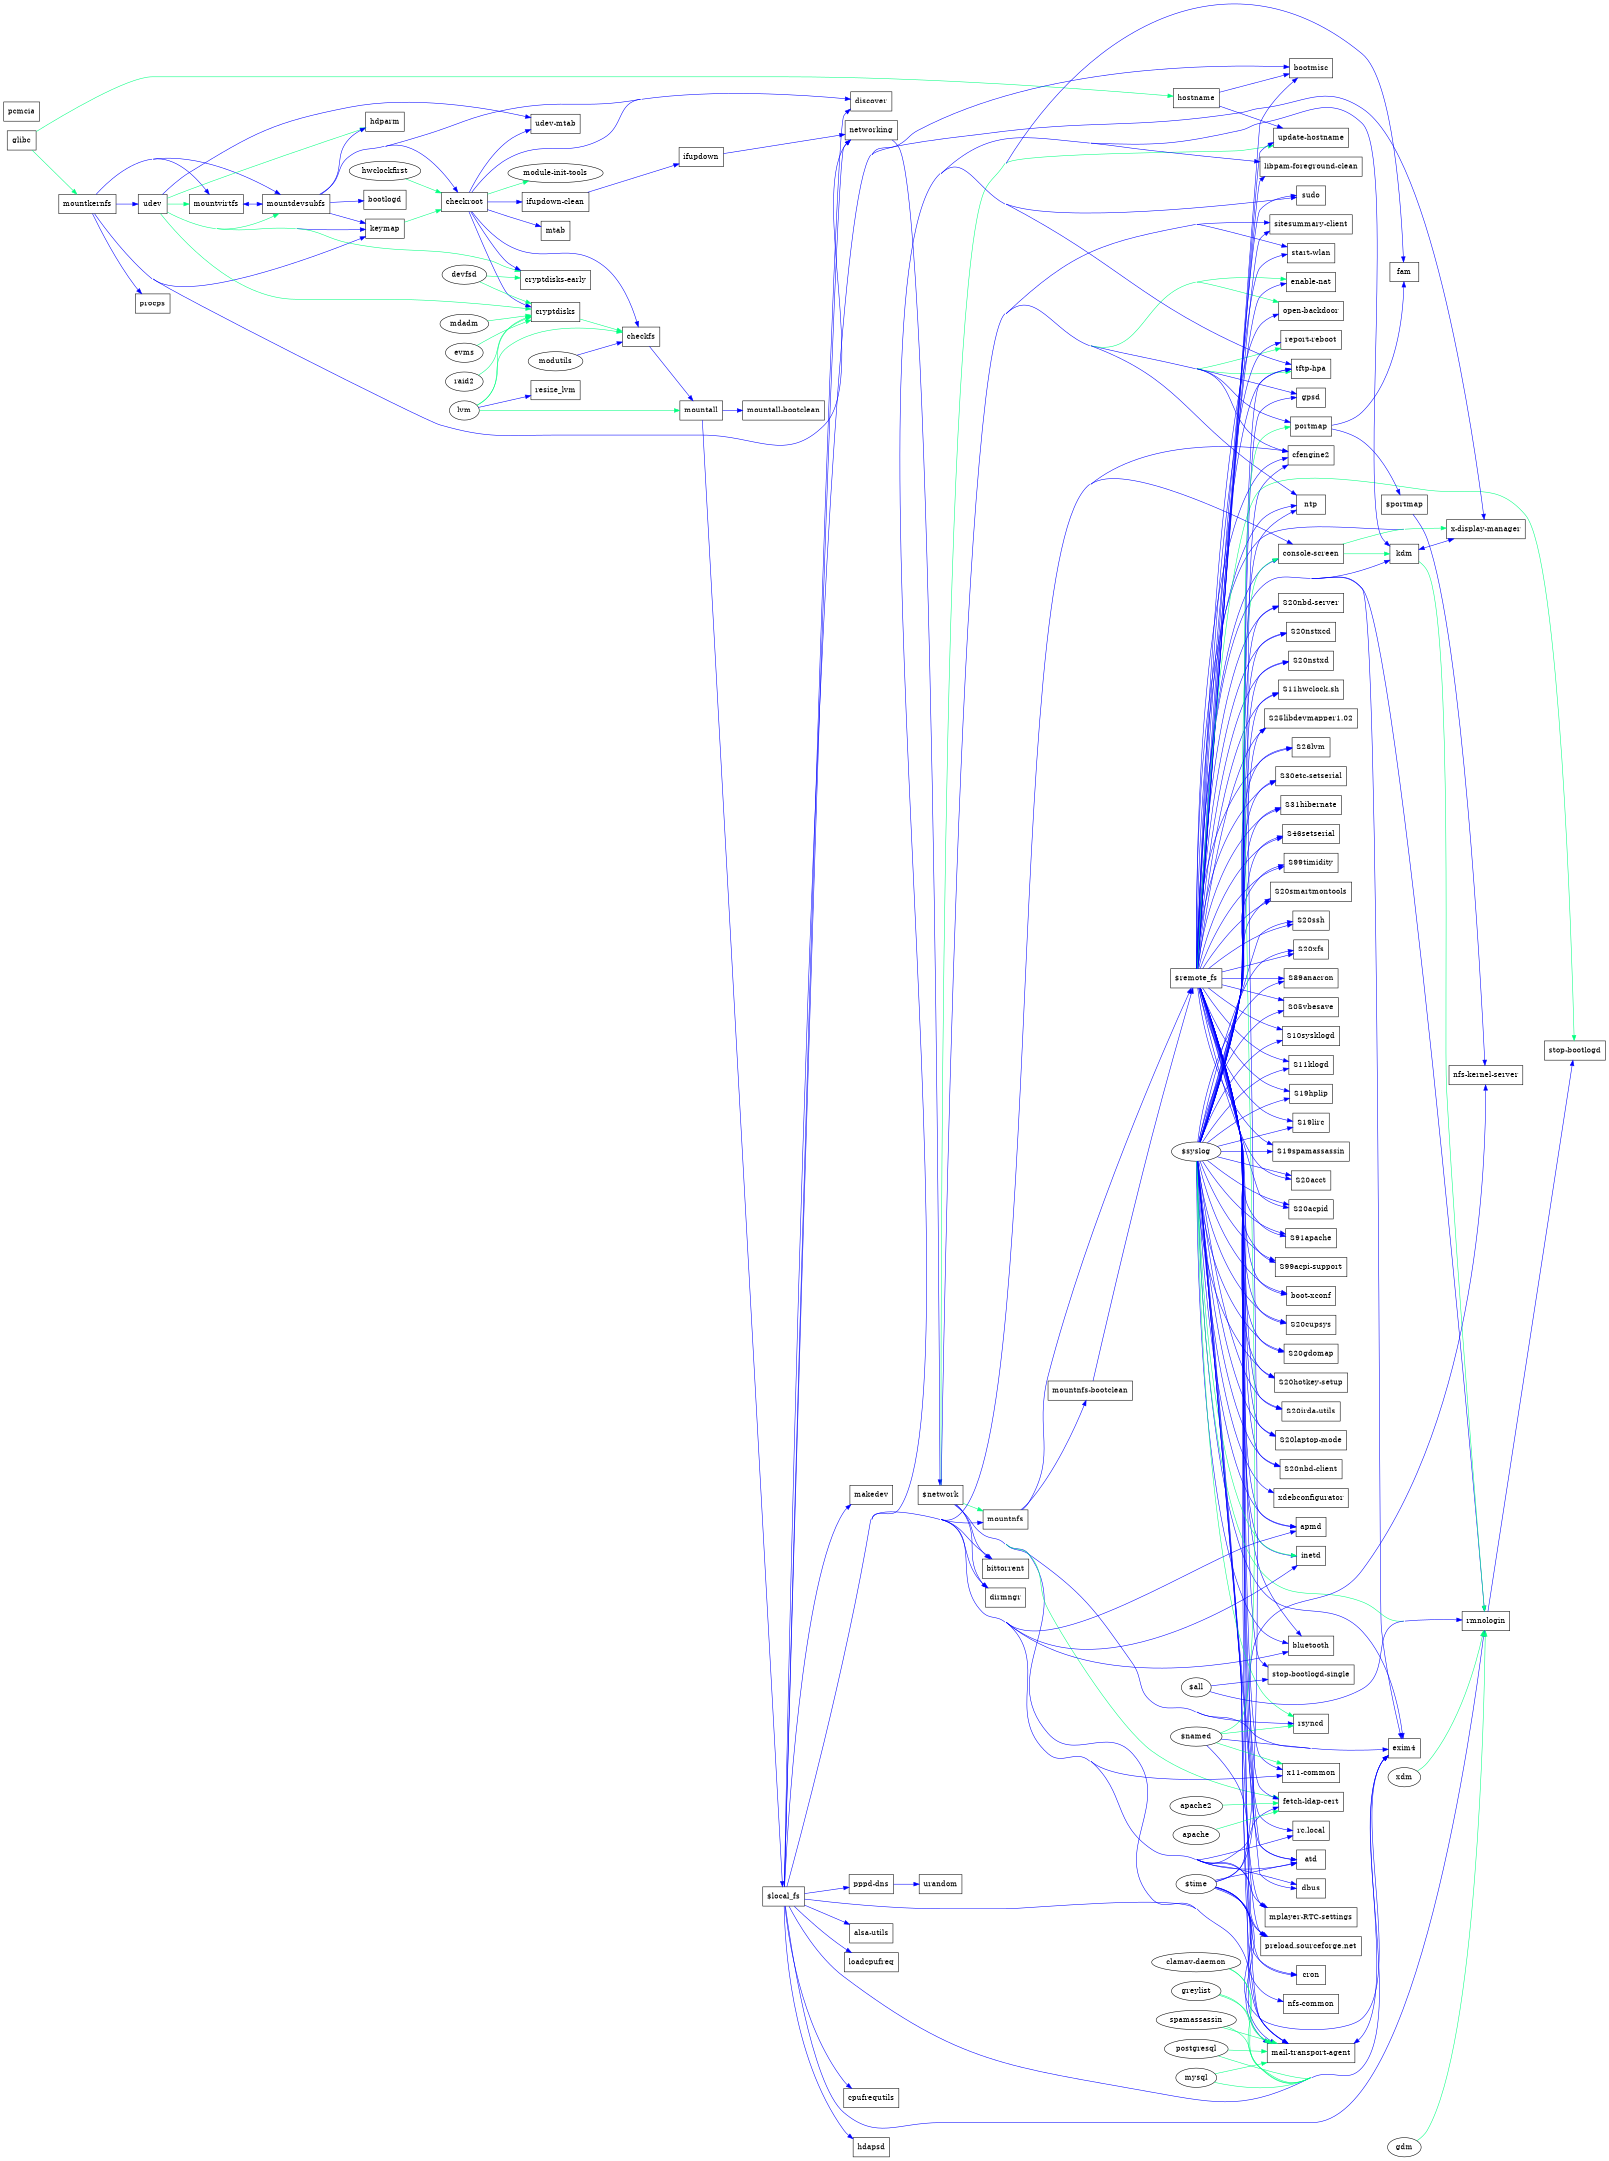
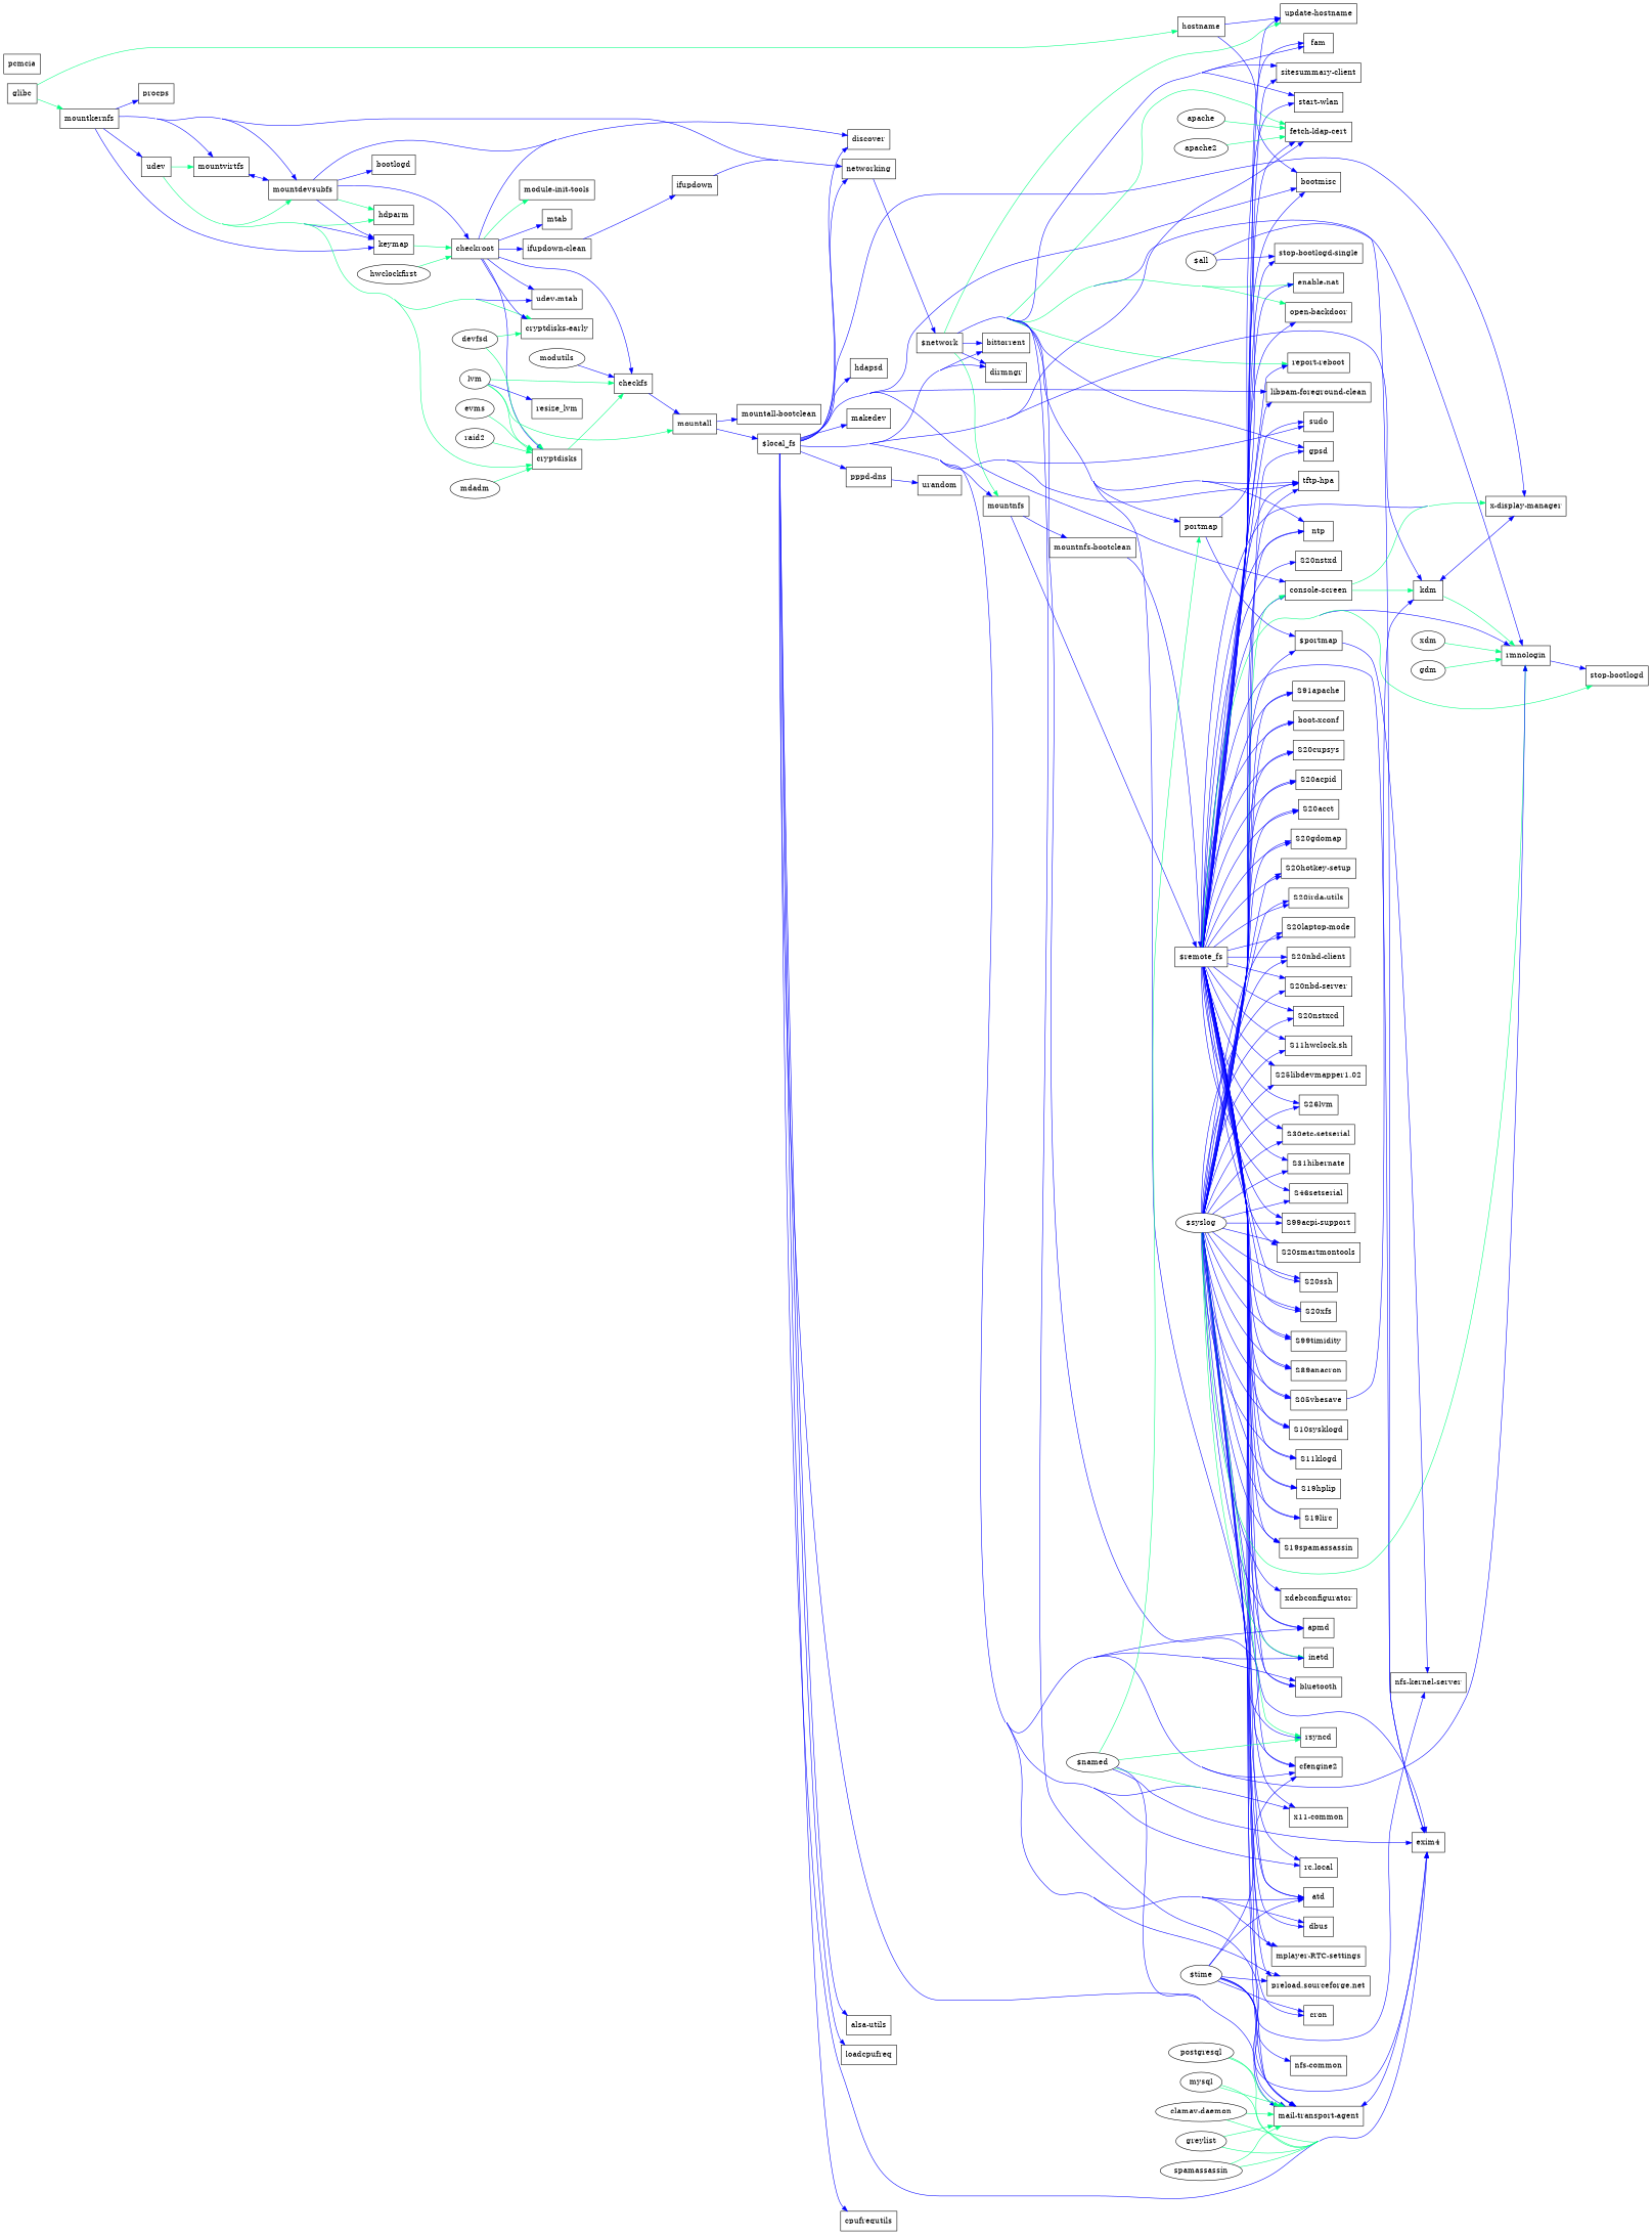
  digraph {
    concentrate=true
    rankdir=LR
    node [shape=box]
    edge [color=blue]
    glibc
    hostname
    mountkernfs
    bootmisc
    "update-hostname"
    udev
    mountvirtfs
    mountdevsubfs
    keymap
    procps
    networking
    hdparm
    "cryptdisks-early"
    cryptdisks
    "udev-mtab"
    bootlogd
    checkroot
    discover
    "$network"
    checkfs
    mtab
    "ifupdown-clean"
-   "module-init-tools" [shape=ellipse]
+   "module-init-tools"
    ifupdown
    mountall
    hwclockfirst [shape=""]
    "$remote_fs"
    "S11hwclock.sh"
    "S25libdevmapper1.02"
    S26lvm
    "S30etc-setserial"
    S31hibernate
    "libpam-foreground-clean"
    S46setserial
    "console-screen"
    "x11-common"
    sudo
    "stop-bootlogd-single"
    S05vbesave
    S10sysklogd
    S11klogd
    S19hplip
    S19lirc
    S19spamassassin
    S20acct
    S20acpid
    apmd
    "boot-xconf"
    cfengine2
    S20cupsys
    "enable-nat"
    "mail-transport-agent"
    exim4
    S20gdomap
    "S20hotkey-setup"
    "S20irda-utils"
    "S20laptop-mode"
    "S20nbd-client"
    "S20nbd-server"
    S20nstxcd
    S20nstxd
    "open-backdoor"
    inetd
    "report-reboot"
    "sitesummary-client"
    S20smartmontools
    S20ssh
    "start-wlan"
    "tftp-hpa"
    S20xfs
    ntp
    bluetooth
    S89anacron
    atd
    S91apache
    "fetch-ldap-cert"
    "preload.sourceforge.net"
    "S99acpi-support"
    kdm
    "x-display-manager"
    "rc.local"
    rmnologin
    "stop-bootlogd"
    S99timidity
    "$syslog" [shape=""]
    dbus
    gpsd
    "mplayer-RTC-settings"
    rsyncd
    xdebconfigurator
    cron
    devfsd [shape=""]
    raid2 [shape=""]
    mdadm [shape=""]
    lvm [shape=""]
    resize_lvm
    "$local_fs"
    "mountall-bootclean"
    evms [shape=""]
    modutils [shape=""]
    "pppd-dns"
    mountnfs
    "alsa-utils"
    loadcpufreq
    bittorrent
    cpufrequtils
    dirmngr
    hdapsd
    makedev
    urandom
    "mountnfs-bootclean"
    portmap
    fam
    "$portmap"
    pcmcia
    "nfs-kernel-server"
    "$named" [shape=""]
    "$all" [shape=""]
    "$time" [shape=""]
    "nfs-common"
    postgresql [shape=""]
    mysql [shape=""]
    "clamav-daemon" [shape=""]
    greylist [shape=""]
    spamassassin [shape=""]
    apache [shape=""]
    apache2 [shape=""]
    xdm [shape=""]
    gdm [shape=""]
    glibc -> hostname [color=springgreen]
    glibc -> mountkernfs [color=springgreen]
    hostname -> bootmisc
    hostname -> "update-hostname"
    mountkernfs -> udev
    mountkernfs -> mountvirtfs
    mountkernfs -> mountdevsubfs
    mountkernfs -> keymap
    mountkernfs -> procps
    mountkernfs -> networking
    udev -> mountvirtfs [color=springgreen]
    udev -> mountdevsubfs [color=springgreen]
    udev -> keymap
    udev -> hdparm [color=springgreen]
    udev -> "cryptdisks-early" [color=springgreen]
    udev -> cryptdisks [color=springgreen]
    udev -> "udev-mtab"
    mountvirtfs -> mountdevsubfs
    mountdevsubfs -> mountvirtfs
    mountdevsubfs -> keymap
-   mountdevsubfs -> hdparm
+   mountdevsubfs -> hdparm [color=springgreen]
    mountdevsubfs -> bootlogd
    mountdevsubfs -> checkroot
    mountdevsubfs -> discover
    keymap -> checkroot [color=springgreen]
    networking -> "$network"
    cryptdisks -> checkfs [color=springgreen]
    checkroot -> "cryptdisks-early"
    checkroot -> cryptdisks
    checkroot -> "udev-mtab"
    checkroot -> discover
    checkroot -> checkfs
    checkroot -> mtab
    checkroot -> "ifupdown-clean"
    checkroot -> "module-init-tools" [color=springgreen]
    "$network" -> "update-hostname" [color=springgreen]
    "$network" -> cfengine2
    "$network" -> "enable-nat" [color=springgreen]
    "$network" -> "mail-transport-agent"
    "$network" -> exim4
    "$network" -> "open-backdoor" [color=springgreen]
    "$network" -> "report-reboot" [color=springgreen]
    "$network" -> "sitesummary-client"
    "$network" -> "start-wlan"
-   "$network" -> "tftp-hpa" [color=springgreen]
+   "$network" -> "tftp-hpa"
    "$network" -> ntp
    "$network" -> "fetch-ldap-cert" [color=springgreen]
    "$network" -> gpsd
    "$network" -> rsyncd
    "$network" -> mountnfs [color=springgreen]
    "$network" -> bittorrent
    "$network" -> dirmngr
    "$network" -> portmap
    "$network" -> portmap
    "$network" -> fam
    checkfs -> mountall
    "ifupdown-clean" -> ifupdown
    ifupdown -> networking
    mountall -> "$local_fs"
    mountall -> "mountall-bootclean"
    hwclockfirst -> checkroot [color=springgreen]
    "$remote_fs" -> bootmisc
    "$remote_fs" -> "update-hostname"
    "$remote_fs" -> "S11hwclock.sh"
    "$remote_fs" -> "S25libdevmapper1.02"
    "$remote_fs" -> S26lvm
    "$remote_fs" -> "S30etc-setserial"
    "$remote_fs" -> S31hibernate
    "$remote_fs" -> "libpam-foreground-clean"
    "$remote_fs" -> S46setserial
    "$remote_fs" -> "console-screen"
    "$remote_fs" -> "console-screen"
    "$remote_fs" -> "x11-common"
    "$remote_fs" -> sudo
    "$remote_fs" -> "stop-bootlogd-single"
    "$remote_fs" -> S05vbesave
    "$remote_fs" -> S10sysklogd
    "$remote_fs" -> S11klogd
    "$remote_fs" -> S19hplip
    "$remote_fs" -> S19lirc
    "$remote_fs" -> S19spamassassin
    "$remote_fs" -> S20acct
    "$remote_fs" -> S20acpid
    "$remote_fs" -> apmd
    "$remote_fs" -> "boot-xconf"
    "$remote_fs" -> cfengine2
    "$remote_fs" -> S20cupsys
    "$remote_fs" -> "enable-nat"
    "$remote_fs" -> "mail-transport-agent"
    "$remote_fs" -> exim4
    "$remote_fs" -> S20gdomap
    "$remote_fs" -> "S20hotkey-setup"
    "$remote_fs" -> "S20irda-utils"
    "$remote_fs" -> "S20laptop-mode"
    "$remote_fs" -> "S20nbd-client"
    "$remote_fs" -> "S20nbd-server"
    "$remote_fs" -> S20nstxcd
    "$remote_fs" -> S20nstxd
    "$remote_fs" -> "open-backdoor"
    "$remote_fs" -> inetd
    "$remote_fs" -> "report-reboot"
    "$remote_fs" -> "sitesummary-client"
    "$remote_fs" -> S20smartmontools
    "$remote_fs" -> S20ssh
    "$remote_fs" -> "start-wlan"
    "$remote_fs" -> "tftp-hpa"
    "$remote_fs" -> S20xfs
    "$remote_fs" -> ntp
    "$remote_fs" -> bluetooth
    "$remote_fs" -> S89anacron
    "$remote_fs" -> atd
    "$remote_fs" -> S91apache
    "$remote_fs" -> "fetch-ldap-cert"
    "$remote_fs" -> "preload.sourceforge.net"
    "$remote_fs" -> "S99acpi-support"
-   "$remote_fs" -> kdm
+   S05vbesave -> kdm
    "$remote_fs" -> "x-display-manager"
    "$remote_fs" -> "rc.local"
    "$remote_fs" -> rmnologin
    "$remote_fs" -> "stop-bootlogd" [color=springgreen]
    "$remote_fs" -> S99timidity
    "console-screen" -> kdm [color=springgreen]
    "console-screen" -> "x-display-manager" [color=springgreen]
    "mail-transport-agent" -> exim4
    exim4 -> "mail-transport-agent"
    kdm -> "x-display-manager"
    kdm -> rmnologin [color=springgreen]
    "x-display-manager" -> kdm
    rmnologin -> "stop-bootlogd"
    "$syslog" -> "S11hwclock.sh"
    "$syslog" -> "S25libdevmapper1.02"
    "$syslog" -> S26lvm
    "$syslog" -> "S30etc-setserial"
    "$syslog" -> S31hibernate
    "$syslog" -> S46setserial
    "$syslog" -> "console-screen" [color=springgreen]
    "$syslog" -> S05vbesave
    "$syslog" -> S10sysklogd
    "$syslog" -> S11klogd
    "$syslog" -> S19hplip
    "$syslog" -> S19lirc
    "$syslog" -> S19spamassassin
    "$syslog" -> S20acct
    "$syslog" -> S20acpid
    "$syslog" -> apmd
    "$syslog" -> "boot-xconf"
    "$syslog" -> S20cupsys
    "$syslog" -> "mail-transport-agent"
    "$syslog" -> exim4
    "$syslog" -> S20gdomap
    "$syslog" -> "S20hotkey-setup"
    "$syslog" -> "S20irda-utils"
    "$syslog" -> "S20laptop-mode"
    "$syslog" -> "S20nbd-client"
    "$syslog" -> "S20nbd-server"
    "$syslog" -> S20nstxcd
-   "$syslog" -> S20nstxd
+   "$syslog" -> "$portmap"
    "$syslog" -> inetd [color=springgreen]
    "$syslog" -> S20smartmontools
    "$syslog" -> S20ssh
    "$syslog" -> "tftp-hpa"
    "$syslog" -> S20xfs
    "$syslog" -> ntp
    "$syslog" -> bluetooth
    "$syslog" -> S89anacron
    "$syslog" -> atd
    "$syslog" -> S91apache
    "$syslog" -> "S99acpi-support"
    "$syslog" -> rmnologin [color=springgreen]
    "$syslog" -> S99timidity
    "$syslog" -> dbus
    "$syslog" -> gpsd
    "$syslog" -> "mplayer-RTC-settings"
    "$syslog" -> rsyncd [color=springgreen]
    "$syslog" -> xdebconfigurator
    "$syslog" -> cron
    devfsd -> "cryptdisks-early" [color=springgreen]
    devfsd -> cryptdisks [color=springgreen]
    raid2 -> cryptdisks [color=springgreen]
    mdadm -> cryptdisks [color=springgreen]
    lvm -> cryptdisks [color=springgreen]
    lvm -> checkfs [color=springgreen]
    lvm -> mountall [color=springgreen]
    lvm -> resize_lvm
    "$local_fs" -> bootmisc
    "$local_fs" -> networking
    "$local_fs" -> discover
    "$local_fs" -> "libpam-foreground-clean"
    "$local_fs" -> "console-screen"
    "$local_fs" -> "console-screen"
    "$local_fs" -> "x11-common"
    "$local_fs" -> sudo
    "$local_fs" -> apmd
    "$local_fs" -> cfengine2
    "$local_fs" -> "mail-transport-agent"
    "$local_fs" -> exim4
    "$local_fs" -> inetd
    "$local_fs" -> "tftp-hpa"
    "$local_fs" -> bluetooth
    "$local_fs" -> atd
    "$local_fs" -> "fetch-ldap-cert"
    "$local_fs" -> "preload.sourceforge.net"
    "$local_fs" -> kdm
    "$local_fs" -> "x-display-manager"
    "$local_fs" -> "rc.local"
    "$local_fs" -> rmnologin
    "$local_fs" -> dbus
    "$local_fs" -> "mplayer-RTC-settings"
    "$local_fs" -> "pppd-dns"
    "$local_fs" -> mountnfs
    "$local_fs" -> "alsa-utils"
    "$local_fs" -> loadcpufreq
    "$local_fs" -> bittorrent
    "$local_fs" -> cpufrequtils
    "$local_fs" -> dirmngr
    "$local_fs" -> hdapsd
    "$local_fs" -> makedev
    evms -> cryptdisks [color=springgreen]
    modutils -> checkfs
    "pppd-dns" -> urandom
    mountnfs -> "$remote_fs"
    mountnfs -> "mountnfs-bootclean"
    "mountnfs-bootclean" -> "$remote_fs"
    portmap -> fam
    portmap -> "$portmap"
    portmap -> "$portmap"
    "$portmap" -> "nfs-kernel-server"
    "$named" -> "x11-common" [color=springgreen]
    "$named" -> "mail-transport-agent"
    "$named" -> exim4
    "$named" -> rsyncd [color=springgreen]
    "$named" -> portmap [color=springgreen]
    "$named" -> portmap [color=springgreen]
    "$all" -> "stop-bootlogd-single"
    "$all" -> rmnologin
    "$time" -> cfengine2
    "$time" -> "mail-transport-agent"
    "$time" -> exim4
    "$time" -> atd
    "$time" -> "preload.sourceforge.net"
    "$time" -> cron
    "$time" -> "nfs-kernel-server"
    "$time" -> "nfs-common"
    postgresql -> "mail-transport-agent" [color=springgreen]
    postgresql -> exim4 [color=springgreen]
    mysql -> "mail-transport-agent" [color=springgreen]
    mysql -> exim4 [color=springgreen]
    "clamav-daemon" -> "mail-transport-agent" [color=springgreen]
    "clamav-daemon" -> exim4 [color=springgreen]
    greylist -> "mail-transport-agent" [color=springgreen]
    greylist -> exim4 [color=springgreen]
    spamassassin -> "mail-transport-agent" [color=springgreen]
    spamassassin -> exim4 [color=springgreen]
    apache -> "fetch-ldap-cert" [color=springgreen]
    apache2 -> "fetch-ldap-cert" [color=springgreen]
    xdm -> rmnologin [color=springgreen]
    gdm -> rmnologin [color=springgreen]
  }
